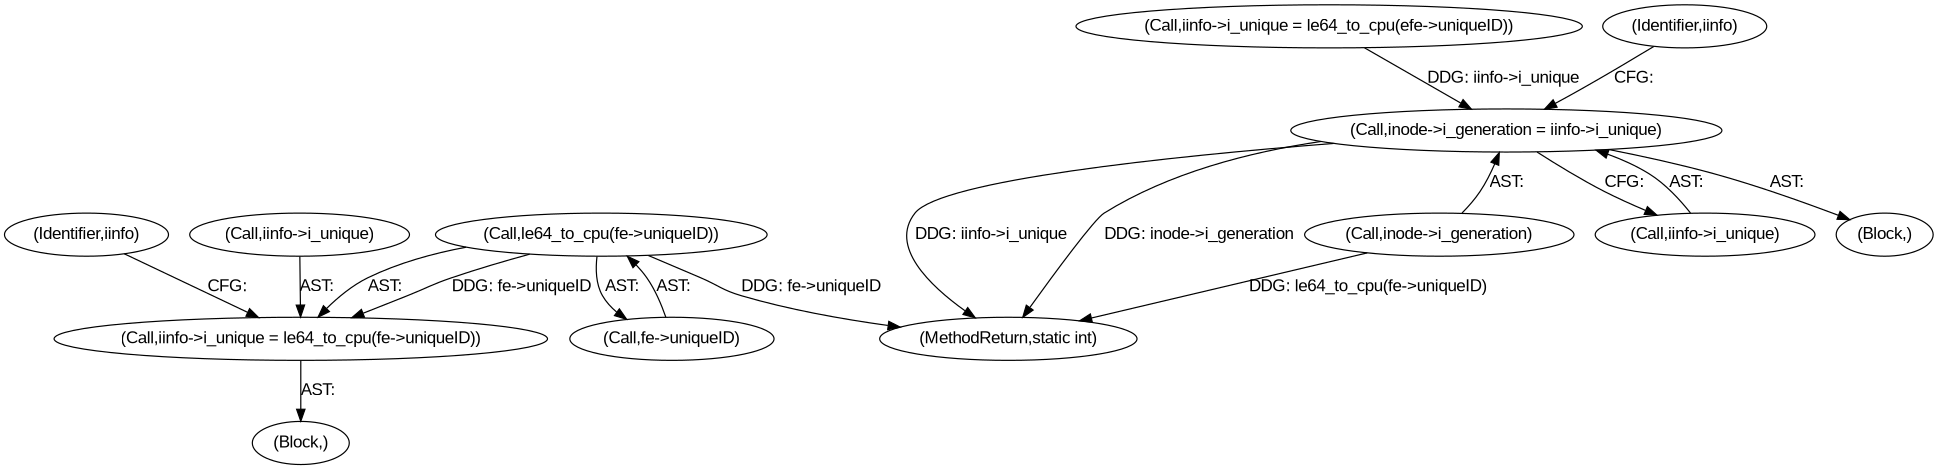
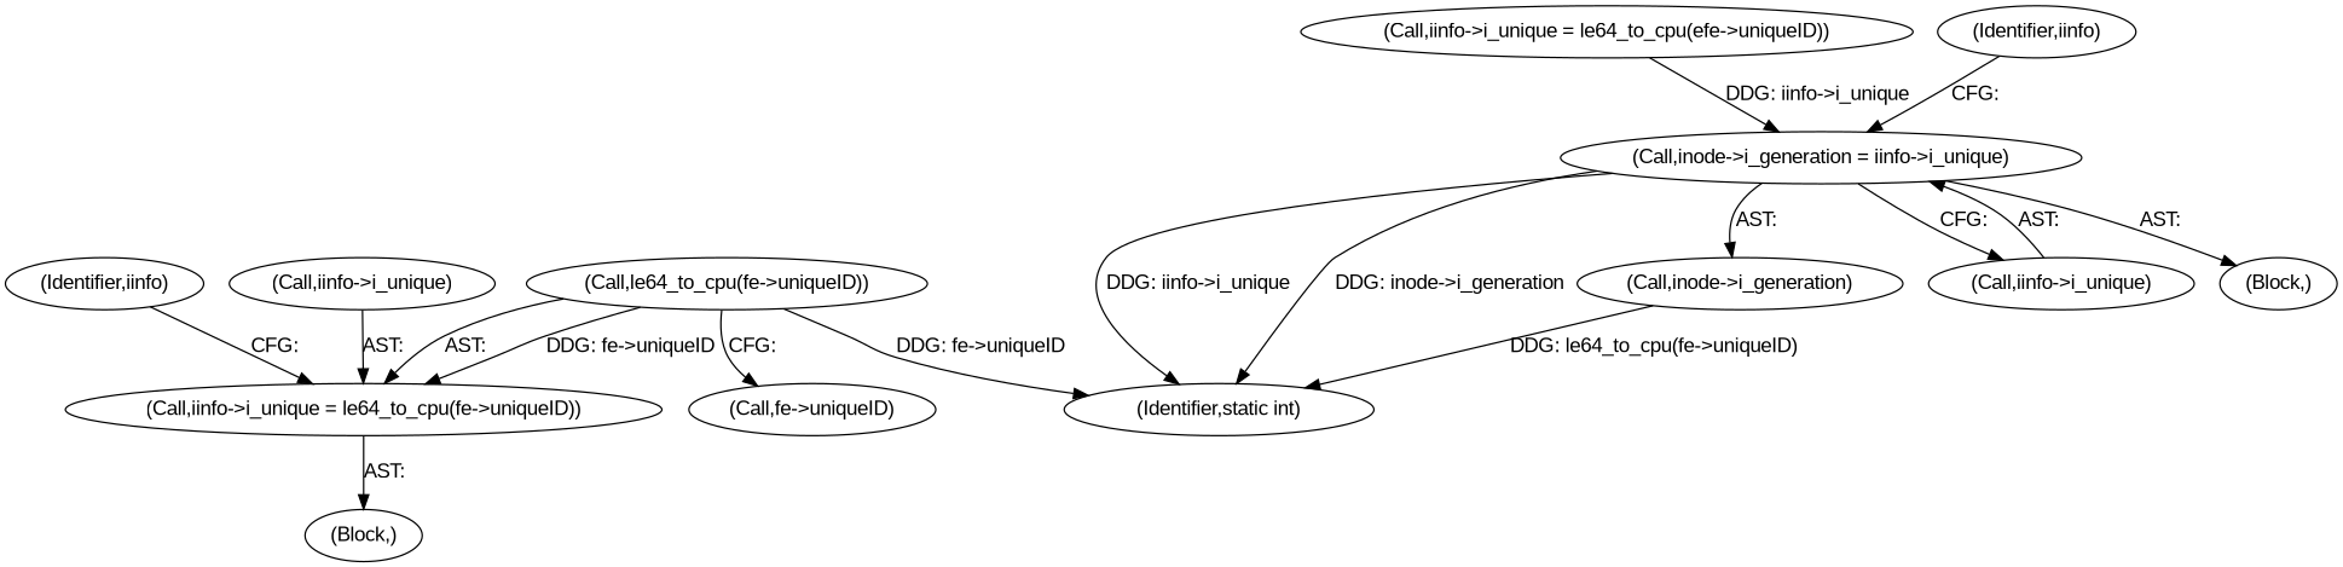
  digraph {
    fontname="Liberation Sans"
    node [fontname="Liberation Sans"]
    edge [fontname="Liberation Sans"]
    n1 [label="(Call,iinfo->i_unique = le64_to_cpu(fe->uniqueID))"]
    n2 [label="(Block,)"]
    n3 [label="(Call,le64_to_cpu(fe->uniqueID))"]
-   n4 [label="(MethodReturn,static int)"]
+   n4 [label="(Identifier,static int)"]
    n5 [label="(Call,fe->uniqueID)"]
    n6 [label="(Call,inode->i_generation = iinfo->i_unique)"]
    n7 [label="(Call,iinfo->i_unique)"]
    n8 [label="(Block,)"]
    n9 [label="(Identifier,iinfo)"]
    n10 [label="(Call,iinfo->i_unique)"]
    n11 [label="(Call,iinfo->i_unique = le64_to_cpu(efe->uniqueID))"]
    n12 [label="(Identifier,iinfo)"]
    n13 [label="(Call,inode->i_generation)"]
    n1 -> n2 [label="AST: "]
    n3 -> n1 [label="AST: "]
    n3 -> n1 [label="DDG: fe->uniqueID"]
    n3 -> n4 [label="DDG: fe->uniqueID"]
-   n3 -> n5 [label="AST: "]
-   n5 -> n3 [label="AST: "]
+   n3 -> n5 [label="CFG: "]
    n6 -> n4 [label="DDG: iinfo->i_unique"]
    n6 -> n4 [label="DDG: inode->i_generation"]
    n6 -> n7 [label="CFG: "]
    n6 -> n8 [label="AST: "]
    n7 -> n6 [label="AST: "]
    n9 -> n1 [label="CFG: "]
    n10 -> n1 [label="AST: "]
    n11 -> n6 [label="DDG: iinfo->i_unique"]
    n12 -> n6 [label="CFG: "]
    n13 -> n4 [label="DDG: le64_to_cpu(fe->uniqueID)"]
-   n13 -> n6 [label="AST: "]
+   n6 -> n13 [label="AST: "]
  }
